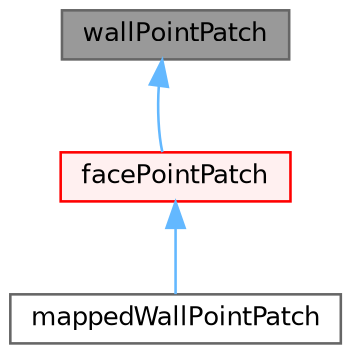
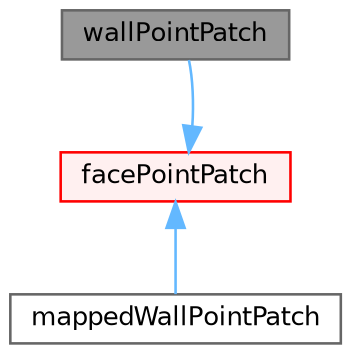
  digraph {
    node [color=gray40 fontname=Helvetica fontsize=10 shape=box style=filled]
    edge [color=steelblue1 dir=back fontname=Helvetica fontsize=10 labelfontname=Helvetica labelfontsize=10 style=solid]
    n1 [fillcolor=grey60 fontcolor=black height=0.2 label=wallPointPatch width=0.4]
    n2 [fillcolor=white height=0.2 label=mappedWallPointPatch width=0.4]
    n3 [color=red fillcolor="#FFF0F0" height=0.2 label=facePointPatch width=0.4]
-   n1 -> n3
+   n3 -> n1
    n3 -> n2
  }
